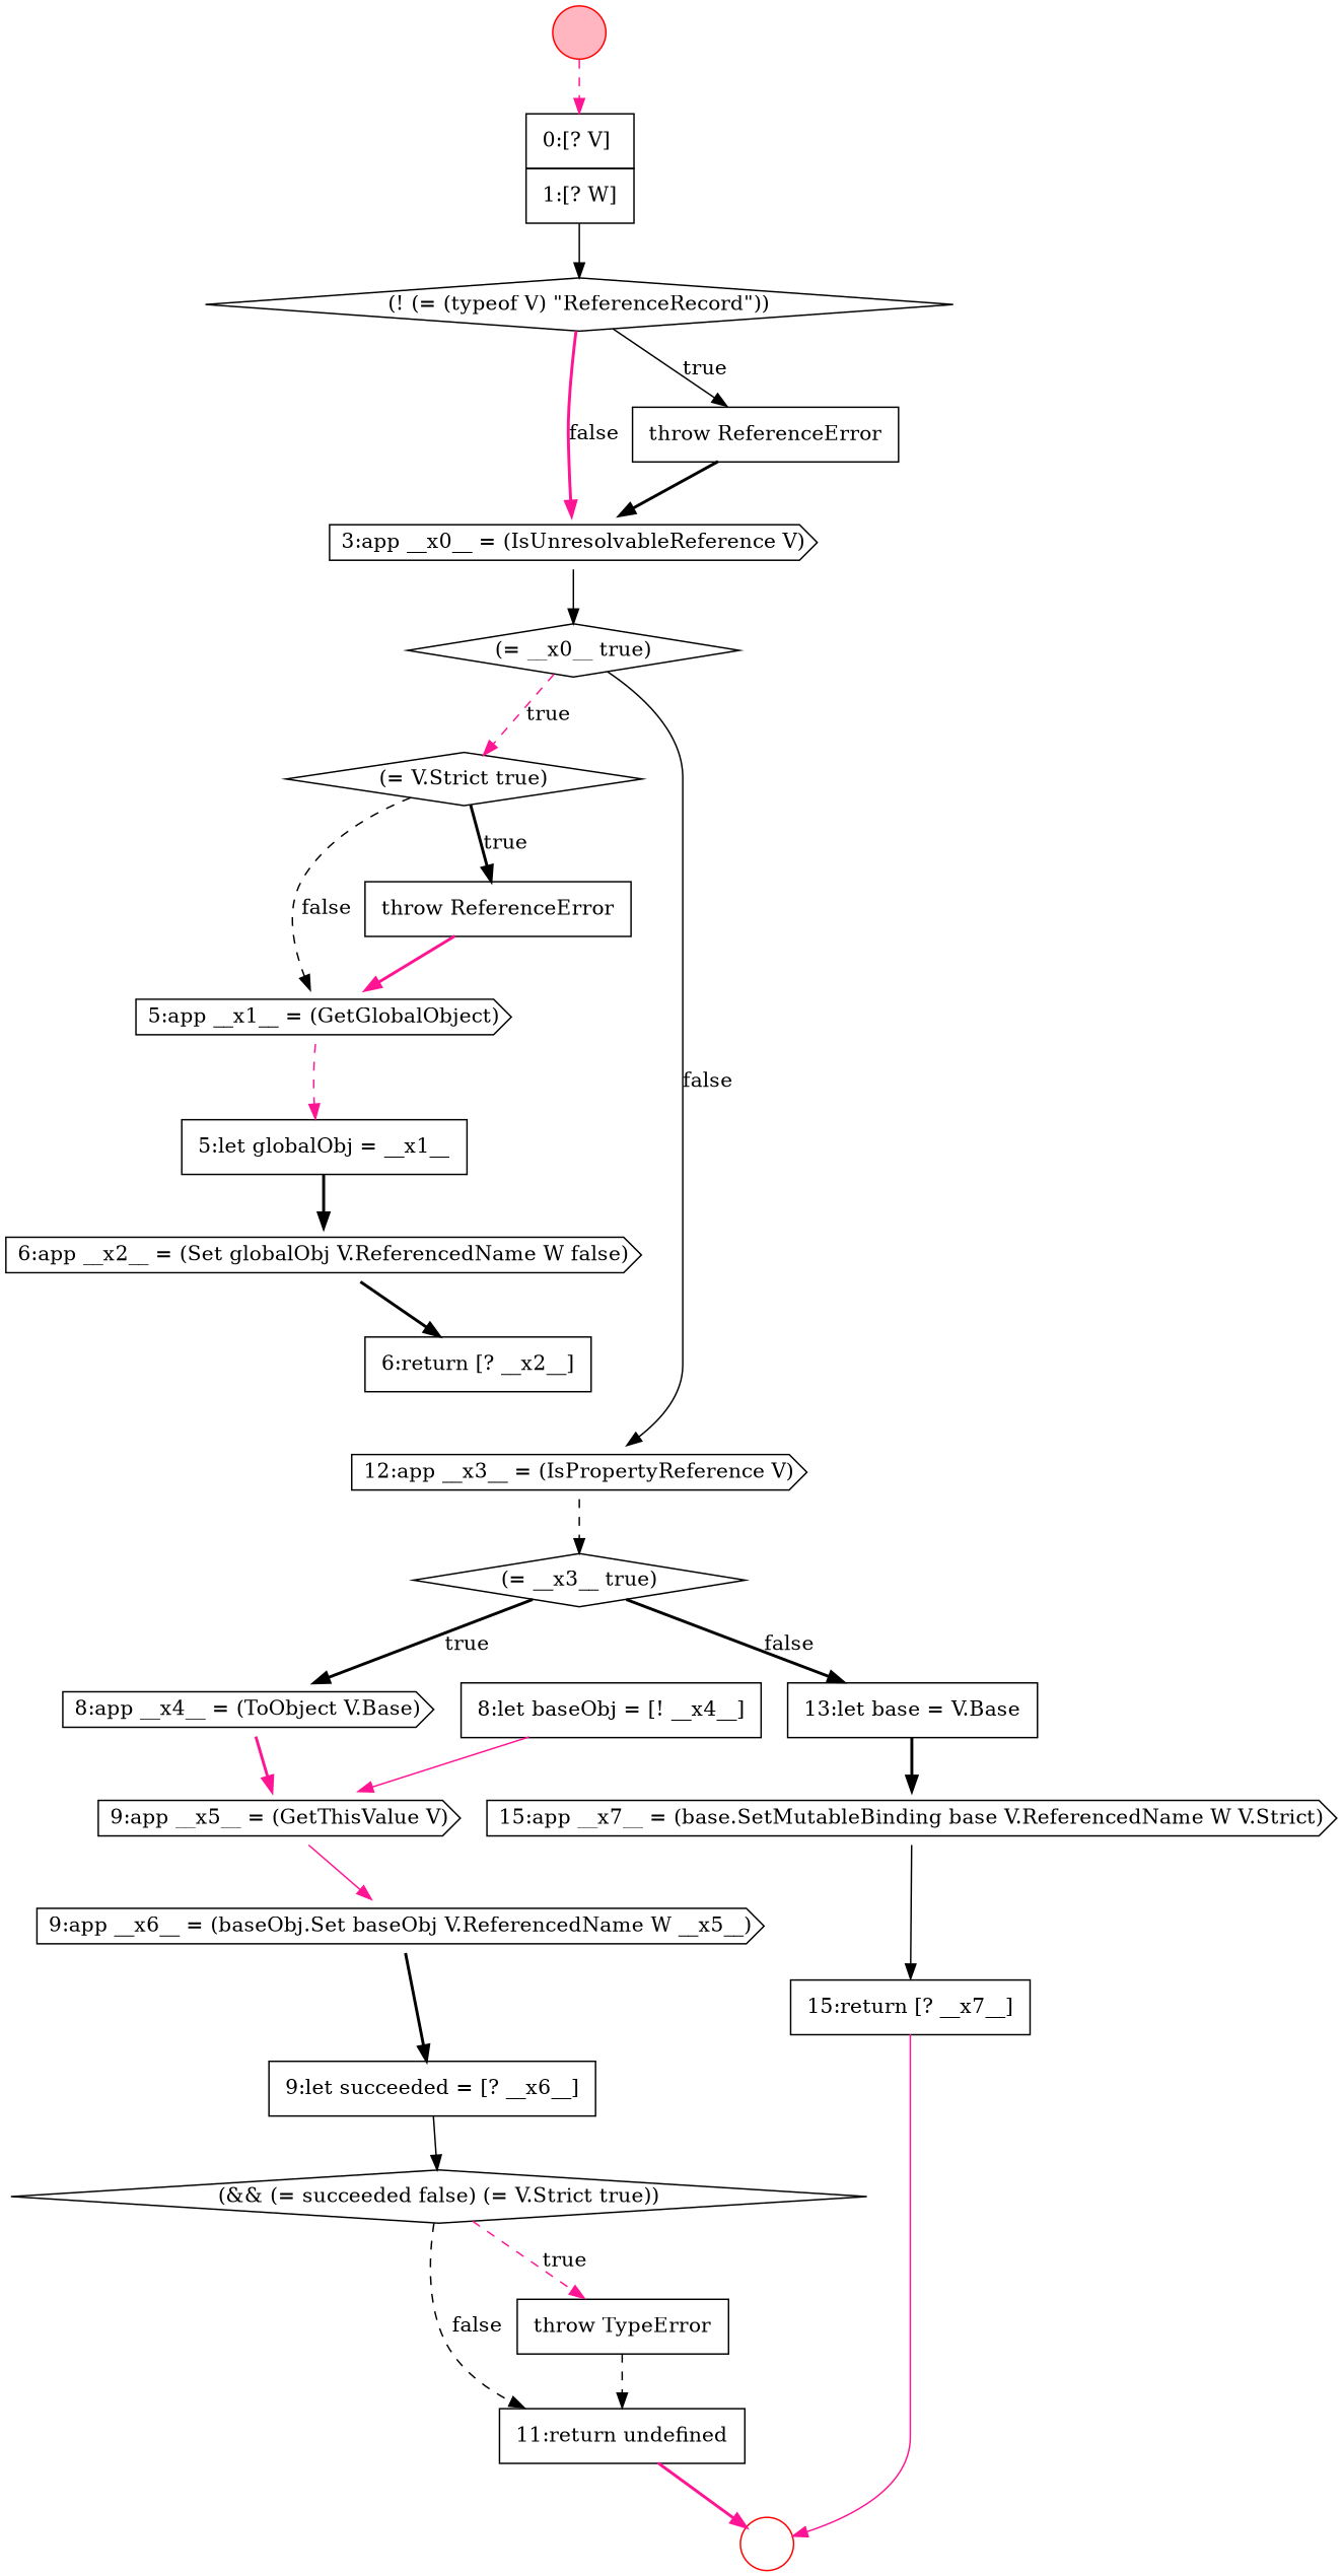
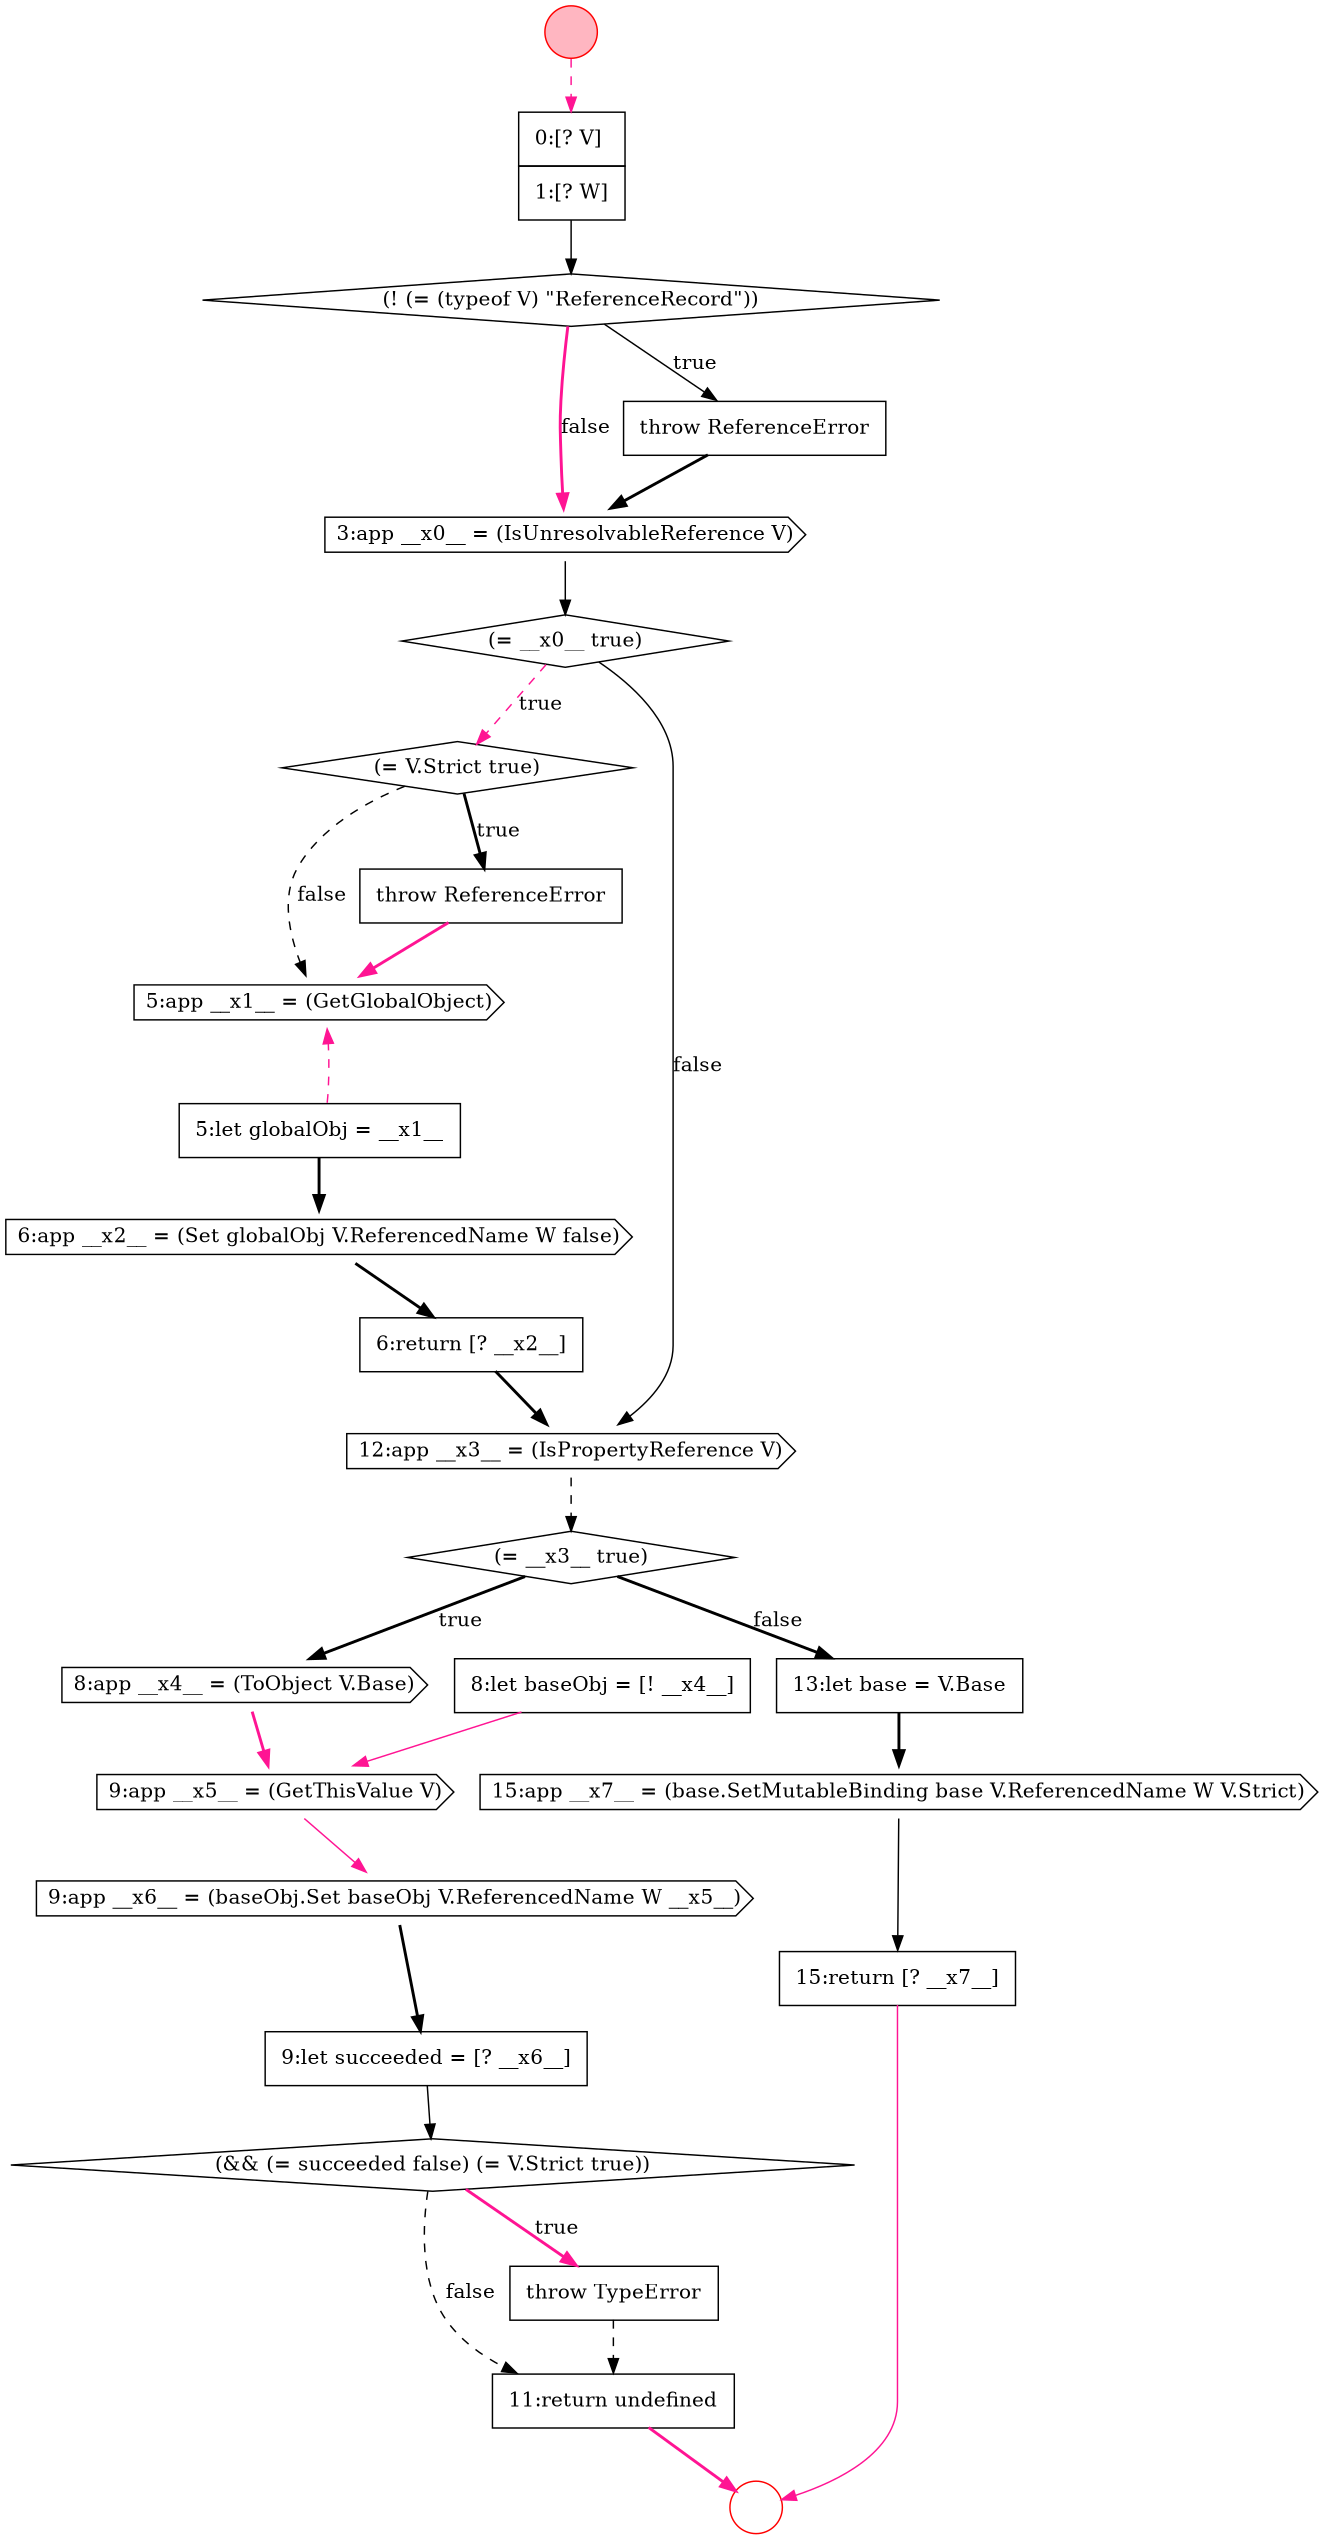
  digraph {
    node [color=black fillcolor=white shape=none style=filled]
    edge [color=black style=bold]
    n1 [label=<<font color="black">8:app __x4__ = (ToObject V.Base)</font>> shape=cds]
    n2 [label=<<font color="black">9:app __x5__ = (GetThisValue V)</font>> shape=cds]
    n3 [label=<<font color="black">     <table border="0" cellborder="1" cellspacing="0" cellpadding="10">       <tr><td align="left">8:let baseObj = [! __x4__]</td></tr>     </table>   </font>> margin=0]
    n4 [label=<<font color="black">     <table border="0" cellborder="1" cellspacing="0" cellpadding="10">       <tr><td align="left">11:return undefined</td></tr>     </table>   </font>> margin=0]
    n5 [color=red label=" " shape=circle]
    n6 [label=<<font color="black">     <table border="0" cellborder="1" cellspacing="0" cellpadding="10">       <tr><td align="left">0:[? V]</td></tr>       <tr><td align="left">1:[? W]</td></tr>     </table>   </font>> margin=0]
    n7 [label=<<font color="black">(! (= (typeof V) &quot;ReferenceRecord&quot;))</font>> shape=diamond]
    n8 [label=<<font color="black">3:app __x0__ = (IsUnresolvableReference V)</font>> shape=cds]
    n9 [label=<<font color="black">     <table border="0" cellborder="1" cellspacing="0" cellpadding="10">       <tr><td align="left">throw ReferenceError</td></tr>     </table>   </font>> margin=0]
    n10 [label=<<font color="black">(= V.Strict true)</font>> shape=diamond]
    n11 [label=<<font color="black">5:app __x1__ = (GetGlobalObject)</font>> shape=cds]
    n12 [label=<<font color="black">     <table border="0" cellborder="1" cellspacing="0" cellpadding="10">       <tr><td align="left">throw ReferenceError</td></tr>     </table>   </font>> margin=0]
    n13 [label=<<font color="black">     <table border="0" cellborder="1" cellspacing="0" cellpadding="10">       <tr><td align="left">5:let globalObj = __x1__</td></tr>     </table>   </font>> margin=0]
    n14 [label=<<font color="black">(= __x0__ true)</font>> shape=diamond]
    n15 [label=<<font color="black">9:app __x6__ = (baseObj.Set baseObj V.ReferencedName W __x5__)</font>> shape=cds]
    n16 [label=<<font color="black">     <table border="0" cellborder="1" cellspacing="0" cellpadding="10">       <tr><td align="left">15:return [? __x7__]</td></tr>     </table>   </font>> margin=0]
    n17 [label=<<font color="black">     <table border="0" cellborder="1" cellspacing="0" cellpadding="10">       <tr><td align="left">9:let succeeded = [? __x6__]</td></tr>     </table>   </font>> margin=0]
    n18 [color=red fillcolor=lightpink label=" " shape=circle]
    n19 [label=<<font color="black">15:app __x7__ = (base.SetMutableBinding base V.ReferencedName W V.Strict)</font>> shape=cds]
    n20 [label=<<font color="black">6:app __x2__ = (Set globalObj V.ReferencedName W false)</font>> shape=cds]
    n21 [label=<<font color="black">(&amp;&amp; (= succeeded false) (= V.Strict true))</font>> shape=diamond]
    n22 [label=<<font color="black">(= __x3__ true)</font>> shape=diamond]
    n23 [label=<<font color="black">     <table border="0" cellborder="1" cellspacing="0" cellpadding="10">       <tr><td align="left">13:let base = V.Base</td></tr>     </table>   </font>> margin=0]
    n24 [label=<<font color="black">     <table border="0" cellborder="1" cellspacing="0" cellpadding="10">       <tr><td align="left">6:return [? __x2__]</td></tr>     </table>   </font>> margin=0]
    n25 [label=<<font color="black">12:app __x3__ = (IsPropertyReference V)</font>> shape=cds]
    n26 [label=<<font color="black">     <table border="0" cellborder="1" cellspacing="0" cellpadding="10">       <tr><td align="left">throw TypeError</td></tr>     </table>   </font>> margin=0]
    n1 -> n2 [color=deeppink]
    n2 -> n15 [color=deeppink style=solid]
    n3 -> n2 [color=deeppink style=solid]
    n4 -> n5 [color=deeppink]
    n6 -> n7 [style=solid]
    n7 -> n8 [color=deeppink label=<<font color="black">false</font>>]
    n7 -> n9 [label=<<font color="black">true</font>> style=solid]
    n8 -> n14 [style=solid]
    n9 -> n8
    n10 -> n11 [label=<<font color="black">false</font>> style=dashed]
    n10 -> n12 [label=<<font color="black">true</font>>]
-   n11 -> n13 [color=deeppink style=dashed]
+   n13 -> n11 [color=deeppink style=dashed]
    n12 -> n11 [color=deeppink]
    n13 -> n20
    n14 -> n10 [color=deeppink label=<<font color="black">true</font>> style=dashed]
    n14 -> n25 [label=<<font color="black">false</font>> style=solid]
    n15 -> n17
    n16 -> n5 [color=deeppink style=solid]
    n17 -> n21 [style=solid]
    n18 -> n6 [color=deeppink style=dashed]
    n19 -> n16 [style=solid]
    n20 -> n24
    n21 -> n4 [label=<<font color="black">false</font>> style=dashed]
-   n21 -> n26 [color=deeppink label=<<font color="black">true</font>> style=dashed]
+   n21 -> n26 [color=deeppink label=<<font color="black">true</font>>]
    n22 -> n1 [label=<<font color="black">true</font>>]
    n22 -> n23 [label=<<font color="black">false</font>>]
    n23 -> n19
+   n24 -> n25
    n25 -> n22 [style=dashed]
    n26 -> n4 [style=dashed]
  }
